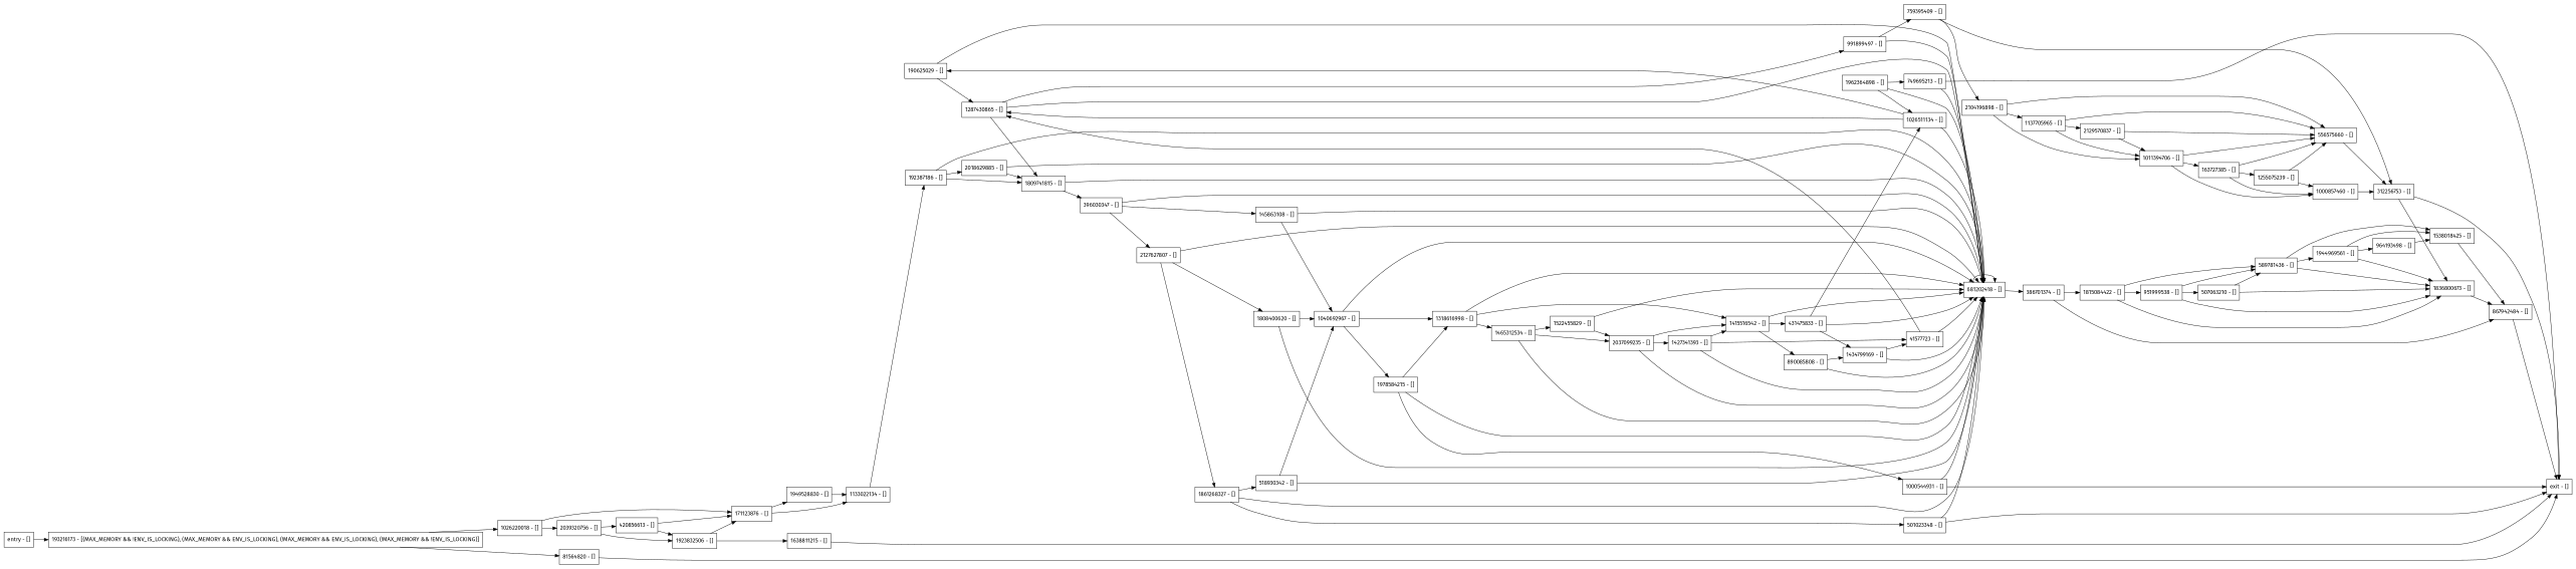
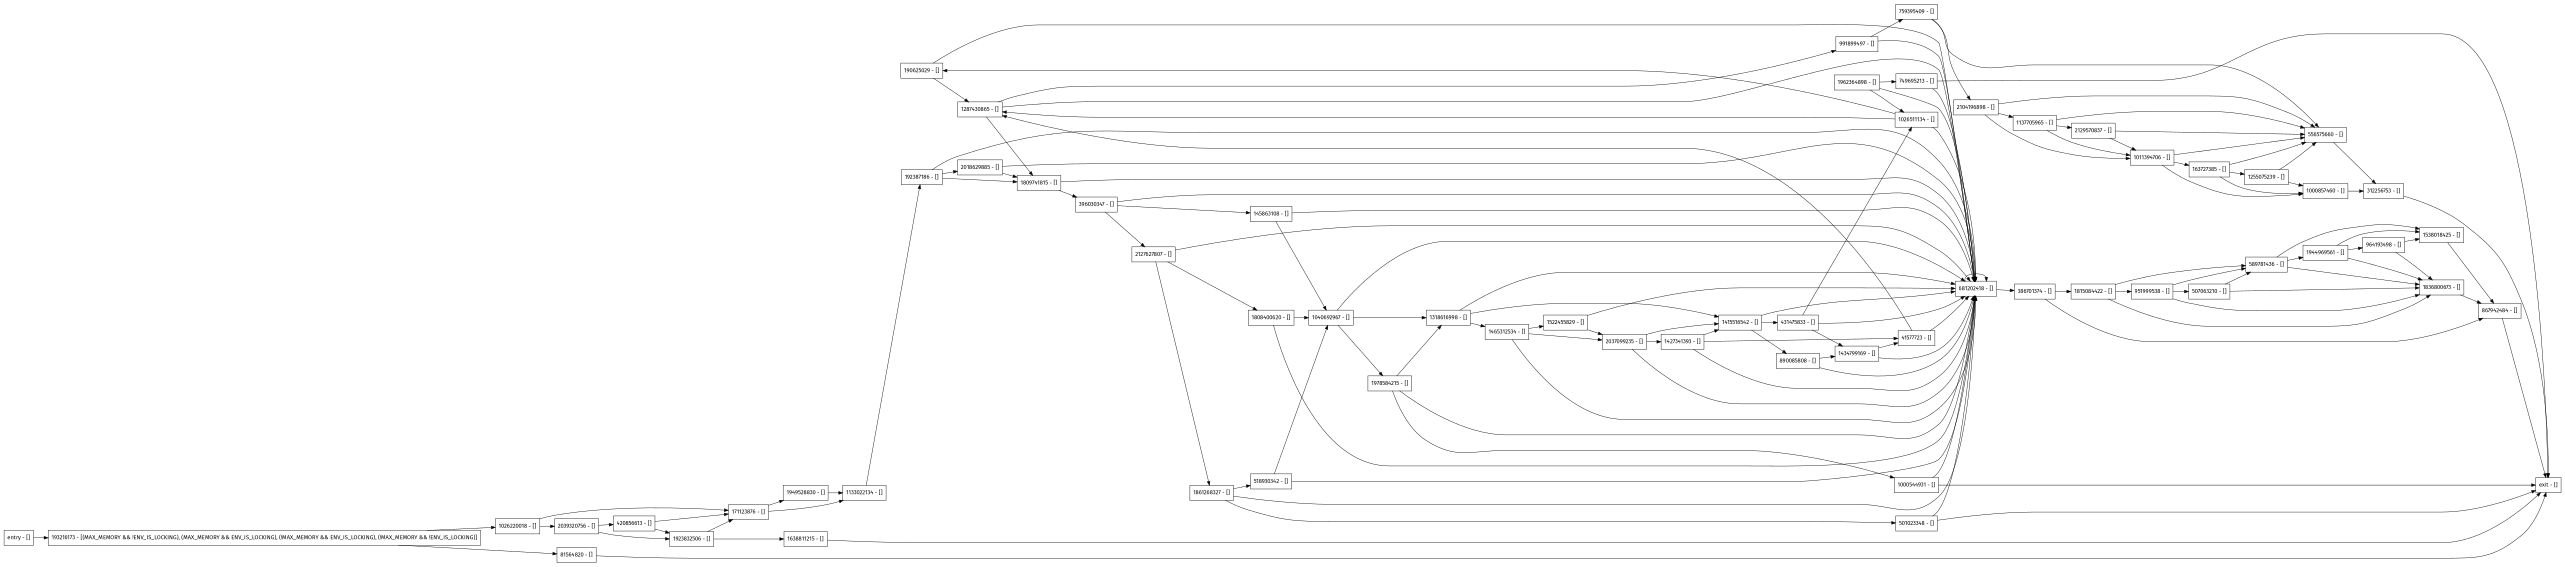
  digraph {
    fontname="Fira Sans"
    rankdir=LR
    node [fontname="Fira Sans" shape=record]
    edge [fontname="Fira Sans"]
    n1 [label="190625029 - []"]
    n2 [label="681202418 - []"]
    n3 [label="1287430865 - []"]
    n4 [label="386701374 - []"]
    n5 [label="1809741815 - []"]
    n6 [label="991899497 - []"]
    n7 [label="867942484 - []"]
    n8 [label="1815084422 - []"]
    n9 [label="exit - []"]
    n10 [label="1836800673 - []"]
    n11 [label="589781436 - []"]
    n12 [label="951999538 - []"]
    n13 [label="964193498 - []"]
    n14 [label="1538018425 - []"]
    n15 [label="396030347 - []"]
    n16 [label="2127627807 - []"]
    n17 [label="145863108 - []"]
    n18 [label="1040692967 - []"]
    n19 [label="1978584215 - []"]
    n20 [label="1318616998 - []"]
    n21 [label="1000544931 - []"]
    n22 [label="1465312534 - []"]
    n23 [label="1415516542 - []"]
    n24 [label="2104196898 - []"]
    n25 [label="556575660 - []"]
    n26 [label="1011394706 - []"]
    n27 [label="1137705965 - []"]
    n28 [label="312256753 - []"]
    n29 [label="1000857460 - []"]
    n30 [label="163727385 - []"]
    n31 [label="2129570837 - []"]
    n32 [label="507063210 - []"]
    n33 [label="1944969561 - []"]
    n34 [label="2037099235 - []"]
    n35 [label="1522455829 - []"]
    n36 [label="1427341393 - []"]
    n37 [label="890085808 - []"]
    n38 [label="431475833 - []"]
    n39 [label="1434799169 - []"]
    n40 [label="1026511134 - []"]
    n41 [label="2018629885 - []"]
    n42 [label="1861268327 - []"]
    n43 [label="518930342 - []"]
    n44 [label="501023348 - []"]
    n45 [label="41577723 - []"]
    n46 [label="749695213 - []"]
    n47 [label="192387186 - []"]
    n48 [label="entry - []"]
    n49 [label="193216173 - [(MAX_MEMORY && !ENV_IS_LOCKING), (MAX_MEMORY && ENV_IS_LOCKING), (!MAX_MEMORY && ENV_IS_LOCKING), (!MAX_MEMORY && !ENV_IS_LOCKING)]"]
    n50 [label="81564820 - []"]
    n51 [label="1026220018 - []"]
    n52 [label="171123876 - []"]
    n53 [label="1133022134 - []"]
    n54 [label="1949528830 - []"]
    n55 [label="1962364898 - []"]
    n56 [label="1923832506 - []"]
    n57 [label="1638811215 - []"]
    n58 [label="1255075239 - []"]
    n59 [label="2039320756 - []"]
    n60 [label="420856613 - []"]
    n61 [label="1808400620 - []"]
    n62 [label="759395409 - []"]
    n1 -> n2
    n1 -> n3
    n2 -> n2
    n2 -> n4
    n3 -> n2
    n3 -> n5
    n3 -> n6
    n4 -> n7
    n4 -> n8
    n5 -> n2
    n5 -> n15
    n6 -> n2
    n6 -> n62
    n7 -> n9
    n8 -> n10
    n8 -> n11
    n8 -> n12
    n10 -> n7
    n11 -> n10
    n11 -> n14
    n11 -> n33
    n12 -> n10
    n12 -> n11
    n12 -> n32
-   n28 -> n10
+   n13 -> n10
    n13 -> n14
    n14 -> n7
    n15 -> n2
    n15 -> n16
    n15 -> n17
    n16 -> n2
    n16 -> n42
    n16 -> n61
    n17 -> n2
    n17 -> n18
    n18 -> n2
    n18 -> n19
    n18 -> n20
    n19 -> n2
    n19 -> n20
    n19 -> n21
    n20 -> n2
    n20 -> n22
    n20 -> n23
    n21 -> n2
    n21 -> n9
    n22 -> n2
    n22 -> n34
    n22 -> n35
    n23 -> n2
    n23 -> n37
    n23 -> n38
    n24 -> n25
    n24 -> n26
    n24 -> n27
    n25 -> n28
    n26 -> n25
    n26 -> n29
    n26 -> n30
    n27 -> n25
    n27 -> n26
    n27 -> n31
    n28 -> n9
    n29 -> n28
    n30 -> n25
    n30 -> n29
    n30 -> n58
    n31 -> n25
    n31 -> n26
    n32 -> n10
    n32 -> n11
    n33 -> n10
    n33 -> n13
    n33 -> n14
    n34 -> n2
    n34 -> n23
    n34 -> n36
    n35 -> n2
    n35 -> n34
    n36 -> n2
    n36 -> n23
    n36 -> n45
    n37 -> n2
    n37 -> n39
    n38 -> n2
    n38 -> n39
    n38 -> n40
    n39 -> n2
    n39 -> n45
    n40 -> n1
    n40 -> n2
    n40 -> n3
    n41 -> n2
    n41 -> n5
    n42 -> n2
    n42 -> n43
    n42 -> n44
    n43 -> n2
    n43 -> n18
    n44 -> n2
    n44 -> n9
    n45 -> n2
    n45 -> n3
    n46 -> n2
    n46 -> n9
    n47 -> n2
    n47 -> n5
    n47 -> n41
    n48 -> n49
    n49 -> n50
    n49 -> n51
    n50 -> n9
    n51 -> n52
    n51 -> n59
    n52 -> n53
    n52 -> n54
    n53 -> n47
    n54 -> n53
    n55 -> n2
    n55 -> n40
    n55 -> n46
    n56 -> n52
    n56 -> n57
    n57 -> n9
    n58 -> n25
    n58 -> n29
    n59 -> n56
    n59 -> n60
    n60 -> n52
    n60 -> n56
    n61 -> n2
    n61 -> n18
    n62 -> n24
-   n62 -> n28
+   n62 -> n25
  }
